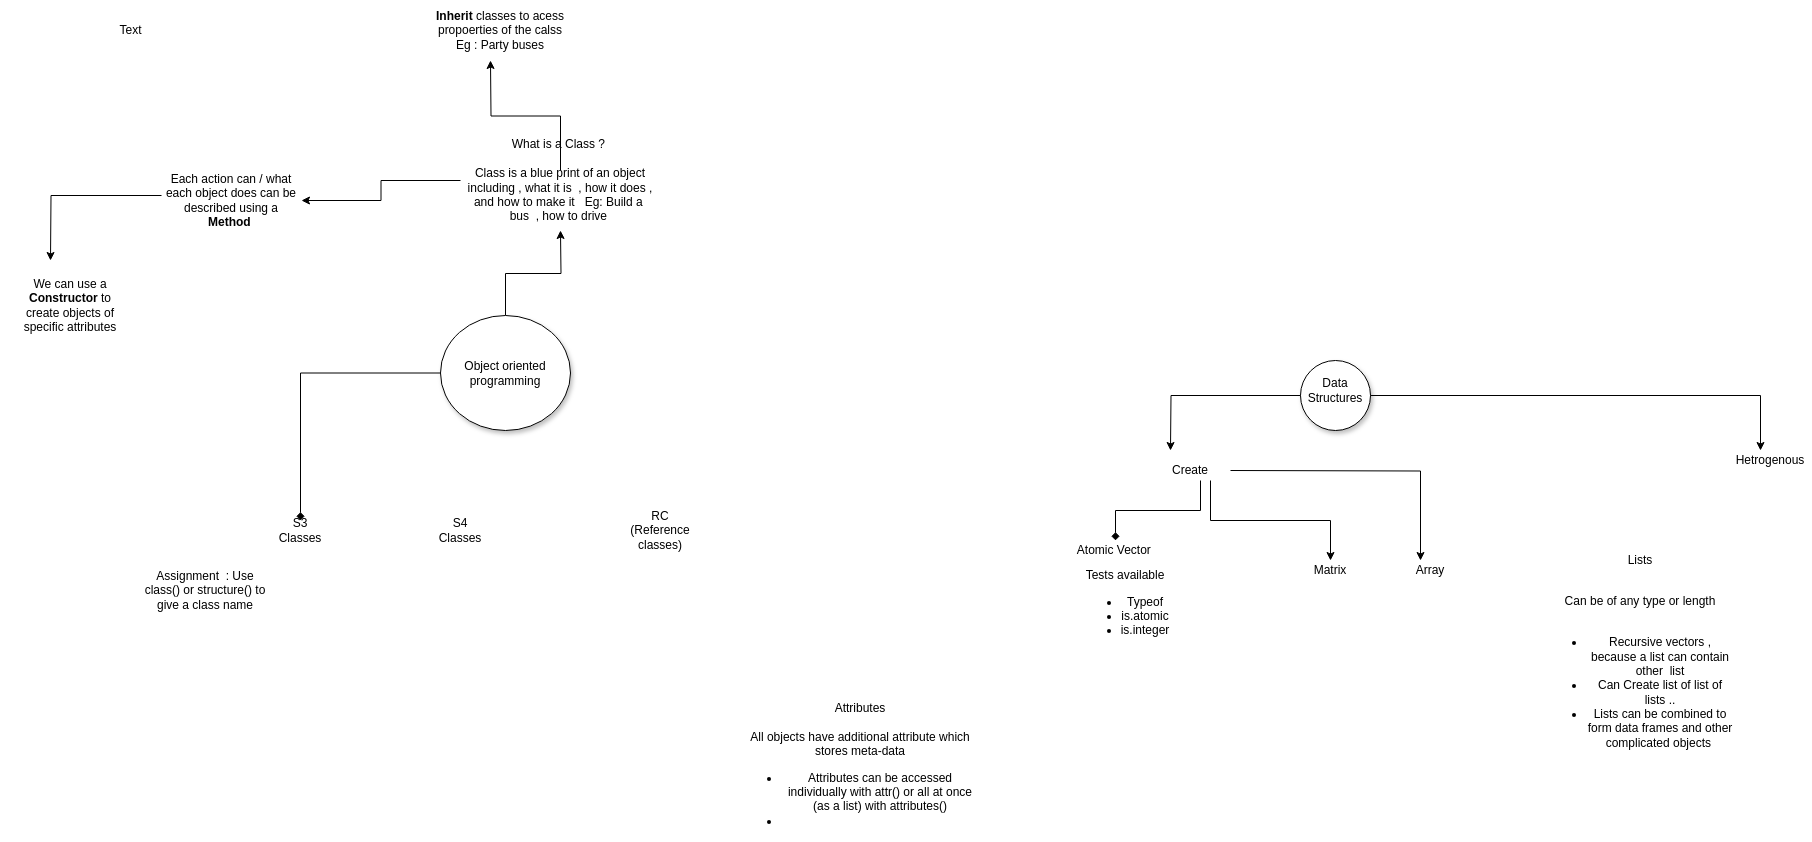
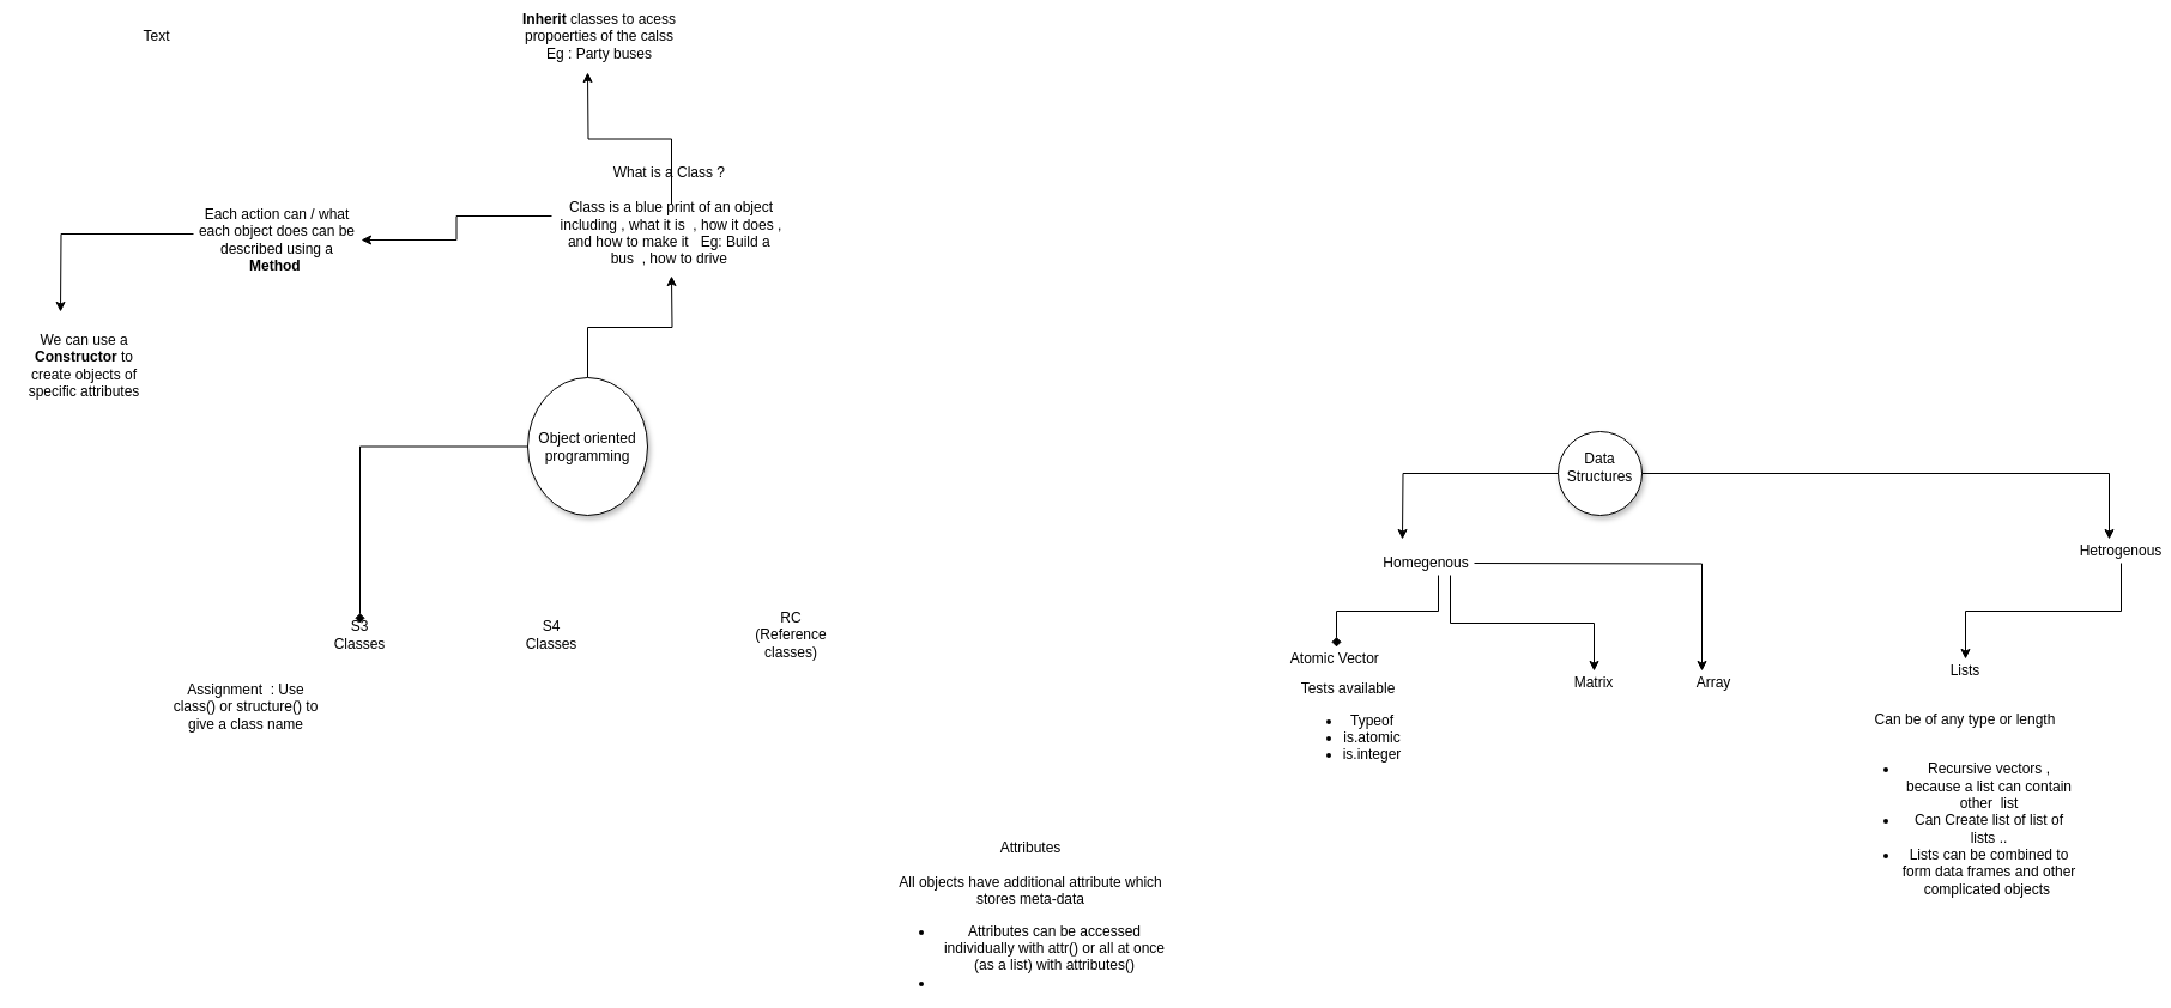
  <mxCell id="0" />
  <mxCell id="1" parent="0" />
  <mxCell id="2" value="" style="group" vertex="1" connectable="0" parent="1"><mxGeometry x="1300" y="360" width="70" height="70" as="geometry" /></mxCell>
  <mxCell id="3" value="" style="ellipse;whiteSpace=wrap;html=1;shadow=1;" vertex="1" parent="2"><mxGeometry width="70" height="70" as="geometry" /></mxCell>
  <mxCell id="4" value="Data Structures" style="text;html=1;strokeColor=none;fillColor=none;align=center;verticalAlign=middle;whiteSpace=wrap;rounded=0;shadow=1;" vertex="1" parent="2"><mxGeometry x="15" y="20" width="40" height="20" as="geometry" /></mxCell>
  <mxCell id="5" style="edgeStyle=orthogonalEdgeStyle;rounded=0;orthogonalLoop=1;jettySize=auto;html=1;exitX=0.75;exitY=1;exitDx=0;exitDy=0;endArrow=diamond;" edge="1" parent="1" source="8" target="13"><mxGeometry relative="1" as="geometry" /></mxCell>
  <mxCell id="6" style="edgeStyle=orthogonalEdgeStyle;rounded=0;orthogonalLoop=1;jettySize=auto;html=1;exitX=1;exitY=1;exitDx=0;exitDy=0;" edge="1" parent="1" source="8" target="14"><mxGeometry relative="1" as="geometry" /></mxCell>
  <mxCell id="7" style="edgeStyle=orthogonalEdgeStyle;rounded=0;orthogonalLoop=1;jettySize=auto;html=1;entryX=0.25;entryY=0;entryDx=0;entryDy=0;" edge="1" parent="1" target="15"><mxGeometry relative="1" as="geometry"><mxPoint x="1230" y="470" as="sourcePoint" /></mxGeometry></mxCell>
- <mxCell id="8" value="Create" style="text;html=1;strokeColor=none;fillColor=none;align=center;verticalAlign=middle;whiteSpace=wrap;rounded=0;shadow=1;" vertex="1" parent="1"><mxGeometry x="1170" y="460" width="40" height="20" as="geometry" /></mxCell>
+ <mxCell id="8" value="Homegenous" style="text;html=1;strokeColor=none;fillColor=none;align=center;verticalAlign=middle;whiteSpace=wrap;rounded=0;shadow=1;" vertex="1" parent="1"><mxGeometry x="1170" y="460" width="40" height="20" as="geometry" /></mxCell>
+ <mxCell id="9" style="edgeStyle=orthogonalEdgeStyle;rounded=0;orthogonalLoop=1;jettySize=auto;html=1;exitX=0.5;exitY=1;exitDx=0;exitDy=0;entryX=0.5;entryY=0;entryDx=0;entryDy=0;" edge="1" parent="1" source="10" target="17"><mxGeometry relative="1" as="geometry"><mxPoint x="1640" y="550" as="targetPoint" /></mxGeometry></mxCell>
  <mxCell id="10" value="Hetrogenous" style="text;html=1;strokeColor=none;fillColor=none;align=center;verticalAlign=middle;whiteSpace=wrap;rounded=0;shadow=1;" vertex="1" parent="1"><mxGeometry x="1750" y="450" width="40" height="20" as="geometry" /></mxCell>
  <mxCell id="11" style="edgeStyle=orthogonalEdgeStyle;rounded=0;orthogonalLoop=1;jettySize=auto;html=1;" edge="1" parent="1" source="3"><mxGeometry relative="1" as="geometry"><mxPoint x="1170" y="450" as="targetPoint" /></mxGeometry></mxCell>
  <mxCell id="12" style="edgeStyle=orthogonalEdgeStyle;rounded=0;orthogonalLoop=1;jettySize=auto;html=1;entryX=0.25;entryY=0;entryDx=0;entryDy=0;" edge="1" parent="1" source="3" target="10"><mxGeometry relative="1" as="geometry"><mxPoint x="1400" y="440" as="targetPoint" /></mxGeometry></mxCell>
  <mxCell id="13" value="Atomic Vector&amp;nbsp;" style="text;html=1;align=center;verticalAlign=middle;resizable=0;points=[];autosize=1;" vertex="1" parent="1"><mxGeometry x="1070" y="540" width="90" height="20" as="geometry" /></mxCell>
  <mxCell id="14" value="Matrix" style="text;html=1;strokeColor=none;fillColor=none;align=center;verticalAlign=middle;whiteSpace=wrap;rounded=0;shadow=1;" vertex="1" parent="1"><mxGeometry x="1310" y="560" width="40" height="20" as="geometry" /></mxCell>
  <mxCell id="15" value="Array" style="text;html=1;strokeColor=none;fillColor=none;align=center;verticalAlign=middle;whiteSpace=wrap;rounded=0;shadow=1;" vertex="1" parent="1"><mxGeometry x="1410" y="560" width="40" height="20" as="geometry" /></mxCell>
  <mxCell id="16" value="&lt;div&gt;Tests available&lt;/div&gt;&lt;ul&gt;&lt;li&gt;Typeof&lt;/li&gt;&lt;li&gt;is.atomic&lt;/li&gt;&lt;li&gt;is.integer&lt;/li&gt;&lt;/ul&gt;&lt;br&gt;&lt;br&gt;&lt;blockquote style=&quot;margin: 0 0 0 40px ; border: none ; padding: 0px&quot;&gt;&lt;br&gt;&lt;/blockquote&gt;" style="text;html=1;strokeColor=none;fillColor=none;align=center;verticalAlign=middle;whiteSpace=wrap;rounded=0;shadow=1;" vertex="1" parent="1"><mxGeometry x="1040" y="580" width="170" height="99" as="geometry" /></mxCell>
  <mxCell id="17" value="Lists" style="text;html=1;strokeColor=none;fillColor=none;align=center;verticalAlign=middle;whiteSpace=wrap;rounded=0;shadow=1;" vertex="1" parent="1"><mxGeometry x="1620" y="550" width="40" height="20" as="geometry" /></mxCell>
  <mxCell id="18" value="Can be of any type or length&lt;br&gt;&lt;br&gt;&lt;ul&gt;&lt;li&gt;Recursive vectors , because a list can contain other&amp;nbsp; list&lt;/li&gt;&lt;li&gt;Can Create list of list of lists ..&lt;/li&gt;&lt;li&gt;Lists can be combined to form data frames and other complicated objects&amp;nbsp;&lt;/li&gt;&lt;/ul&gt;&lt;div&gt;&lt;br&gt;&lt;/div&gt;" style="text;html=1;strokeColor=none;fillColor=none;align=center;verticalAlign=middle;whiteSpace=wrap;rounded=0;shadow=1;" vertex="1" parent="1"><mxGeometry x="1545" y="670" width="190" height="30" as="geometry" /></mxCell>
  <mxCell id="19" value="Attributes&lt;br&gt;&lt;br&gt;All objects have additional attribute which stores meta-data&lt;br&gt;&lt;ul&gt;&lt;li&gt;Attributes can be accessed individually with attr() or all at once (as a list) with attributes()&lt;/li&gt;&lt;li&gt;&lt;br&gt;&lt;/li&gt;&lt;/ul&gt;" style="text;html=1;strokeColor=none;fillColor=none;align=center;verticalAlign=middle;whiteSpace=wrap;rounded=0;shadow=1;" vertex="1" parent="1"><mxGeometry x="740" y="720" width="240" height="100" as="geometry" /></mxCell>
  <mxCell id="20" style="edgeStyle=orthogonalEdgeStyle;rounded=0;orthogonalLoop=1;jettySize=auto;html=1;exitX=0.5;exitY=0;exitDx=0;exitDy=0;" edge="1" parent="1" source="22"><mxGeometry relative="1" as="geometry"><mxPoint x="560" y="230" as="targetPoint" /></mxGeometry></mxCell>
  <mxCell id="21" style="edgeStyle=orthogonalEdgeStyle;rounded=0;orthogonalLoop=1;jettySize=auto;html=1;entryX=0.5;entryY=0;entryDx=0;entryDy=0;endArrow=diamond;" edge="1" parent="1" source="22" target="23"><mxGeometry relative="1" as="geometry"><mxPoint x="300" y="490" as="targetPoint" /></mxGeometry></mxCell>
- <mxCell id="22" value="Object oriented programming" style="ellipse;whiteSpace=wrap;html=1;shadow=1;" vertex="1" parent="1"><mxGeometry x="440" y="315" width="130" height="115" as="geometry" /></mxCell>
+ <mxCell id="22" value="Object oriented programming" style="ellipse;whiteSpace=wrap;html=1;shadow=1;" vertex="1" parent="1"><mxGeometry x="440" y="315" width="100" height="115" as="geometry" /></mxCell>
  <mxCell id="23" value="S3 Classes" style="text;html=1;strokeColor=none;fillColor=none;align=center;verticalAlign=middle;whiteSpace=wrap;rounded=0;shadow=1;" vertex="1" parent="1"><mxGeometry x="280" y="520" width="40" height="20" as="geometry" /></mxCell>
  <mxCell id="24" value="S4 Classes" style="text;html=1;strokeColor=none;fillColor=none;align=center;verticalAlign=middle;whiteSpace=wrap;rounded=0;shadow=1;" vertex="1" parent="1"><mxGeometry x="440" y="520" width="40" height="20" as="geometry" /></mxCell>
  <mxCell id="25" value="RC (Reference classes)" style="text;html=1;strokeColor=none;fillColor=none;align=center;verticalAlign=middle;whiteSpace=wrap;rounded=0;shadow=1;" vertex="1" parent="1"><mxGeometry x="640" y="520" width="40" height="20" as="geometry" /></mxCell>
  <mxCell id="26" value="Assignment&amp;nbsp; : Use class() or structure() to give a class name" style="text;html=1;strokeColor=none;fillColor=none;align=center;verticalAlign=middle;whiteSpace=wrap;rounded=0;shadow=1;" vertex="1" parent="1"><mxGeometry x="140" y="580" width="130" height="20" as="geometry" /></mxCell>
  <mxCell id="27" style="edgeStyle=orthogonalEdgeStyle;rounded=0;orthogonalLoop=1;jettySize=auto;html=1;" edge="1" parent="1" source="29" target="31"><mxGeometry relative="1" as="geometry"><mxPoint x="330" y="200" as="targetPoint" /></mxGeometry></mxCell>
  <mxCell id="28" style="edgeStyle=orthogonalEdgeStyle;rounded=0;orthogonalLoop=1;jettySize=auto;html=1;" edge="1" parent="1" source="29"><mxGeometry relative="1" as="geometry"><mxPoint x="490" y="60" as="targetPoint" /></mxGeometry></mxCell>
  <mxCell id="29" value="What is a Class ?&amp;nbsp;&lt;br&gt;&lt;br&gt;Class is a blue print of an object including , what it is&amp;nbsp; , how it does , and how to make it&amp;nbsp; &amp;nbsp;Eg: Build a&amp;nbsp; bus&amp;nbsp; , how to drive&amp;nbsp;" style="text;html=1;strokeColor=none;fillColor=none;align=center;verticalAlign=middle;whiteSpace=wrap;rounded=0;shadow=1;" vertex="1" parent="1"><mxGeometry x="460" y="170" width="200" height="20" as="geometry" /></mxCell>
  <mxCell id="30" style="edgeStyle=orthogonalEdgeStyle;rounded=0;orthogonalLoop=1;jettySize=auto;html=1;exitX=0;exitY=0.25;exitDx=0;exitDy=0;" edge="1" parent="1" source="31"><mxGeometry relative="1" as="geometry"><mxPoint x="50" y="260" as="targetPoint" /></mxGeometry></mxCell>
  <mxCell id="31" value="Each action can / what each object does can be described using a &lt;b&gt;Method&amp;nbsp;&lt;/b&gt;" style="text;html=1;strokeColor=none;fillColor=none;align=center;verticalAlign=middle;whiteSpace=wrap;rounded=0;shadow=1;" vertex="1" parent="1"><mxGeometry x="161" y="190" width="140" height="20" as="geometry" /></mxCell>
  <mxCell id="32" value="We can use a &lt;b&gt;Constructor&lt;/b&gt; to create objects of specific attributes" style="text;html=1;strokeColor=none;fillColor=none;align=center;verticalAlign=middle;whiteSpace=wrap;rounded=0;shadow=1;" vertex="1" parent="1"><mxGeometry x="20" width="100" height="70" as="geometry" y="270" /></mxCell>
  <mxCell id="33" value="&lt;b&gt;Inherit&lt;/b&gt; classes to acess propoerties of the calss Eg : Party buses" style="text;html=1;strokeColor=none;fillColor=none;align=center;verticalAlign=middle;whiteSpace=wrap;rounded=0;shadow=1;" vertex="1" parent="1"><mxGeometry x="430" y="20" width="140" height="20" as="geometry" /></mxCell>
  <mxCell id="34" value="Text" style="text;html=1;align=center;verticalAlign=middle;resizable=0;points=[];autosize=1;" vertex="1" parent="1"><mxGeometry x="110" y="20" width="40" height="20" as="geometry" /></mxCell>
